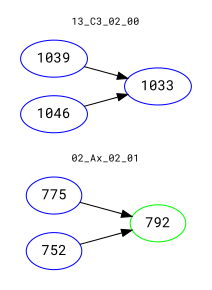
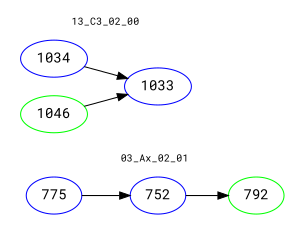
  digraph {
    fontname="Roboto Mono"
    rankdir=LR
    node [color=blue fontname="Roboto Mono"]
    edge [color=black fontname="Roboto Mono"]
    n1 [label=775]
    n2 [label=752]
    n3 [color=green label=792]
-   n4 [label=1039]
+   n4 [label=1034]
    n5 [label=1033]
-   n6 [label=1046]
+   n6 [color=green label=1046]
    subgraph cluster_1 {
      color=white
      fontsize=10
-     label="02_Ax_02_01"
+     label="03_Ax_02_01"
      n1
      n2
      n3
    }
    subgraph cluster_2 {
      color=white
      fontsize=10
      label="13_C3_02_00"
      n4
      n5
      n6
    }
-   n1 -> n3
+   n1 -> n2
    n2 -> n3
    n4 -> n5
    n6 -> n5
  }
